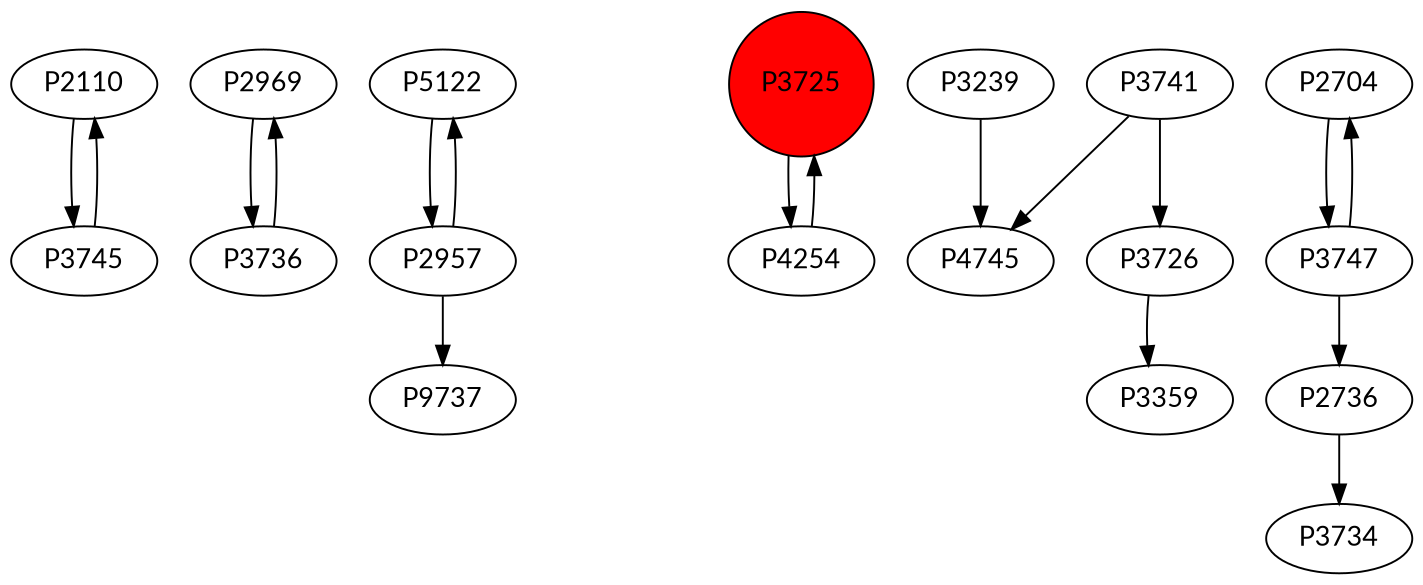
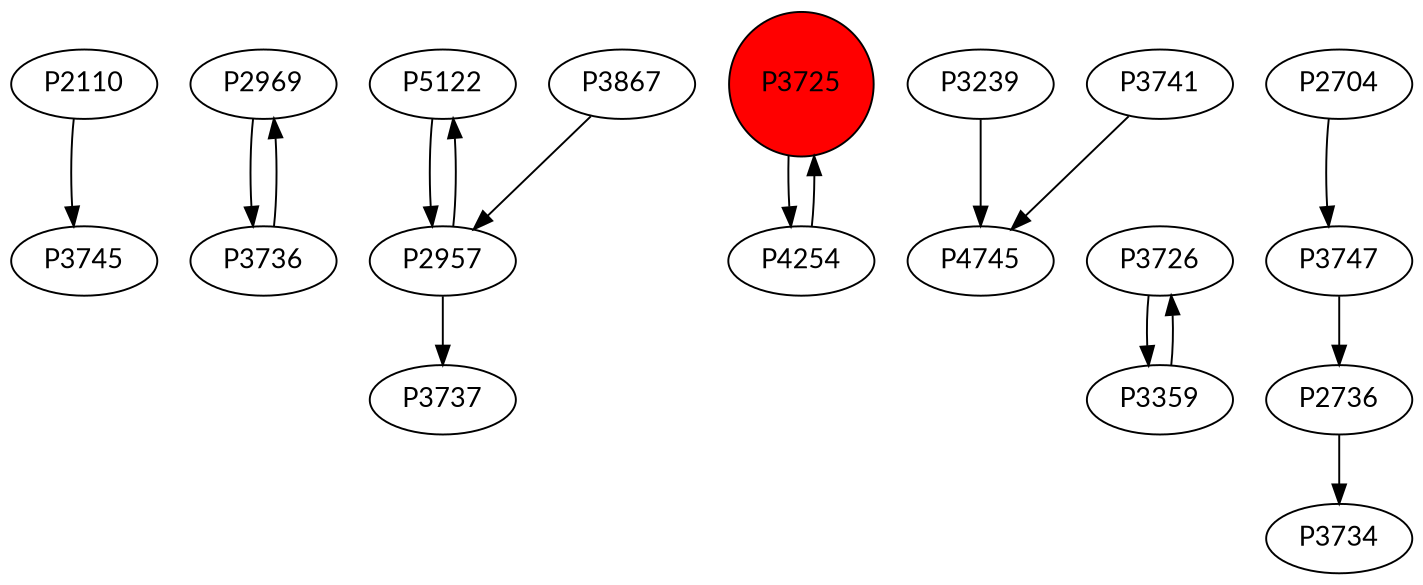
  digraph {
    fontname=Lato
    node [fontname=Lato]
    edge [fontname=Lato]
    P2110
    P3745
    P2969
    P3736
    P5122
    P2957
-   P3737 [label=P9737]
+   P3737
    P3725 [fillcolor=red shape=circle style=filled]
    P4254
    P3239
    P4745
    P3741
    P3359
    P3726
+   P3867
    P2704
    P3747
    P2736
    P3734
    P2110 -> P3745
-   P3745 -> P2110
    P2969 -> P3736
    P3736 -> P2969
    P5122 -> P2957
    P2957 -> P5122
    P2957 -> P3737
    P3725 -> P4254
    P4254 -> P3725
    P3239 -> P4745
    P3741 -> P4745
-   P3741 -> P3726
+   P3359 -> P3726
    P3726 -> P3359
+   P3867 -> P2957
    P2704 -> P3747
-   P3747 -> P2704
    P3747 -> P2736
    P2736 -> P3734
  }
